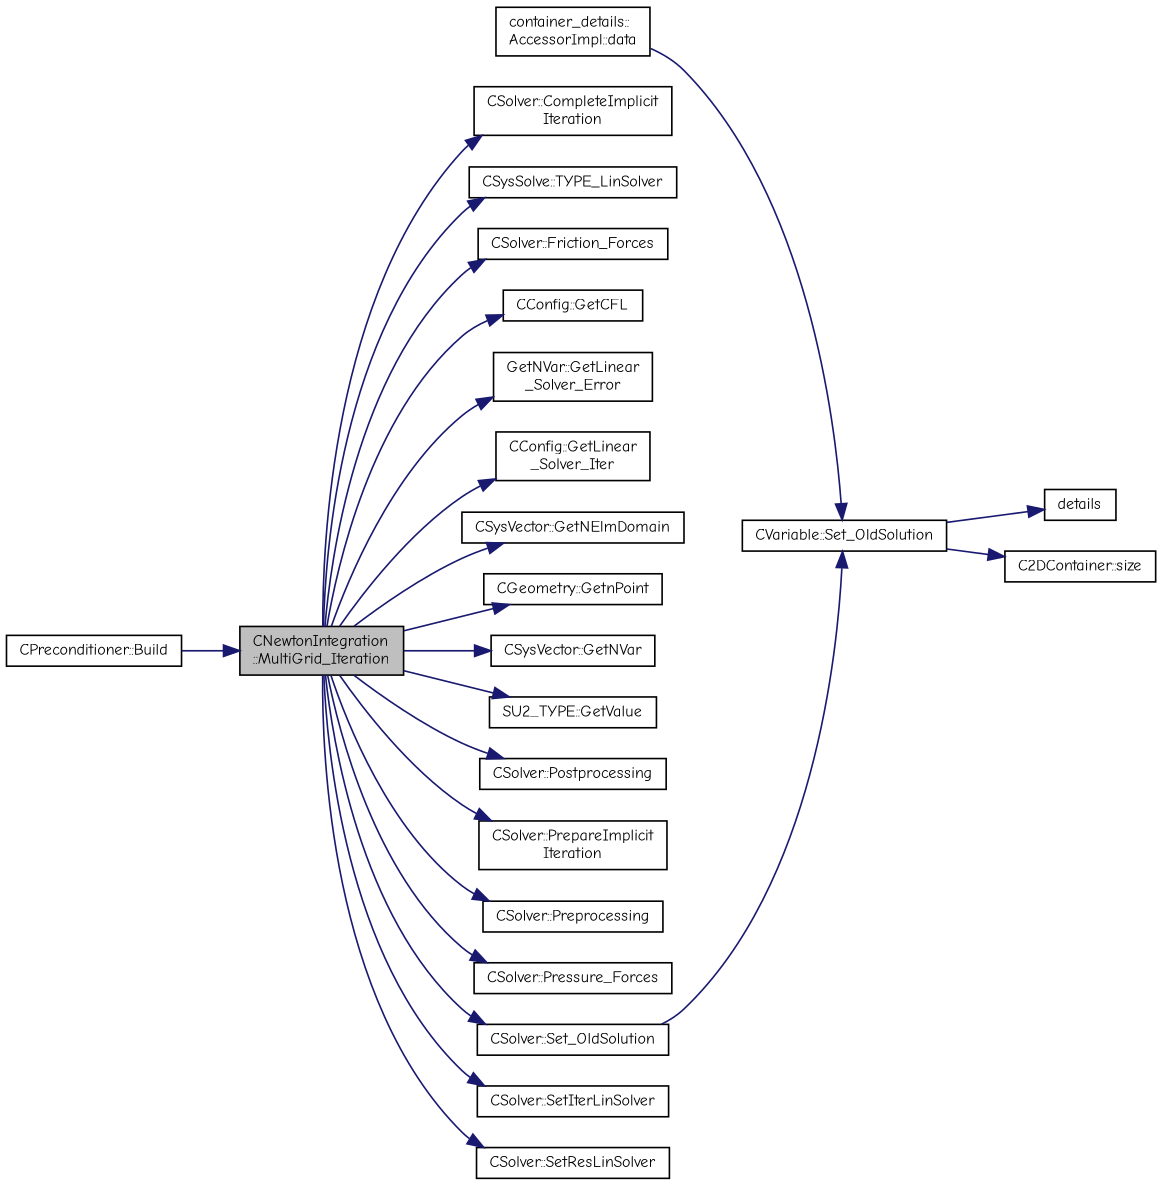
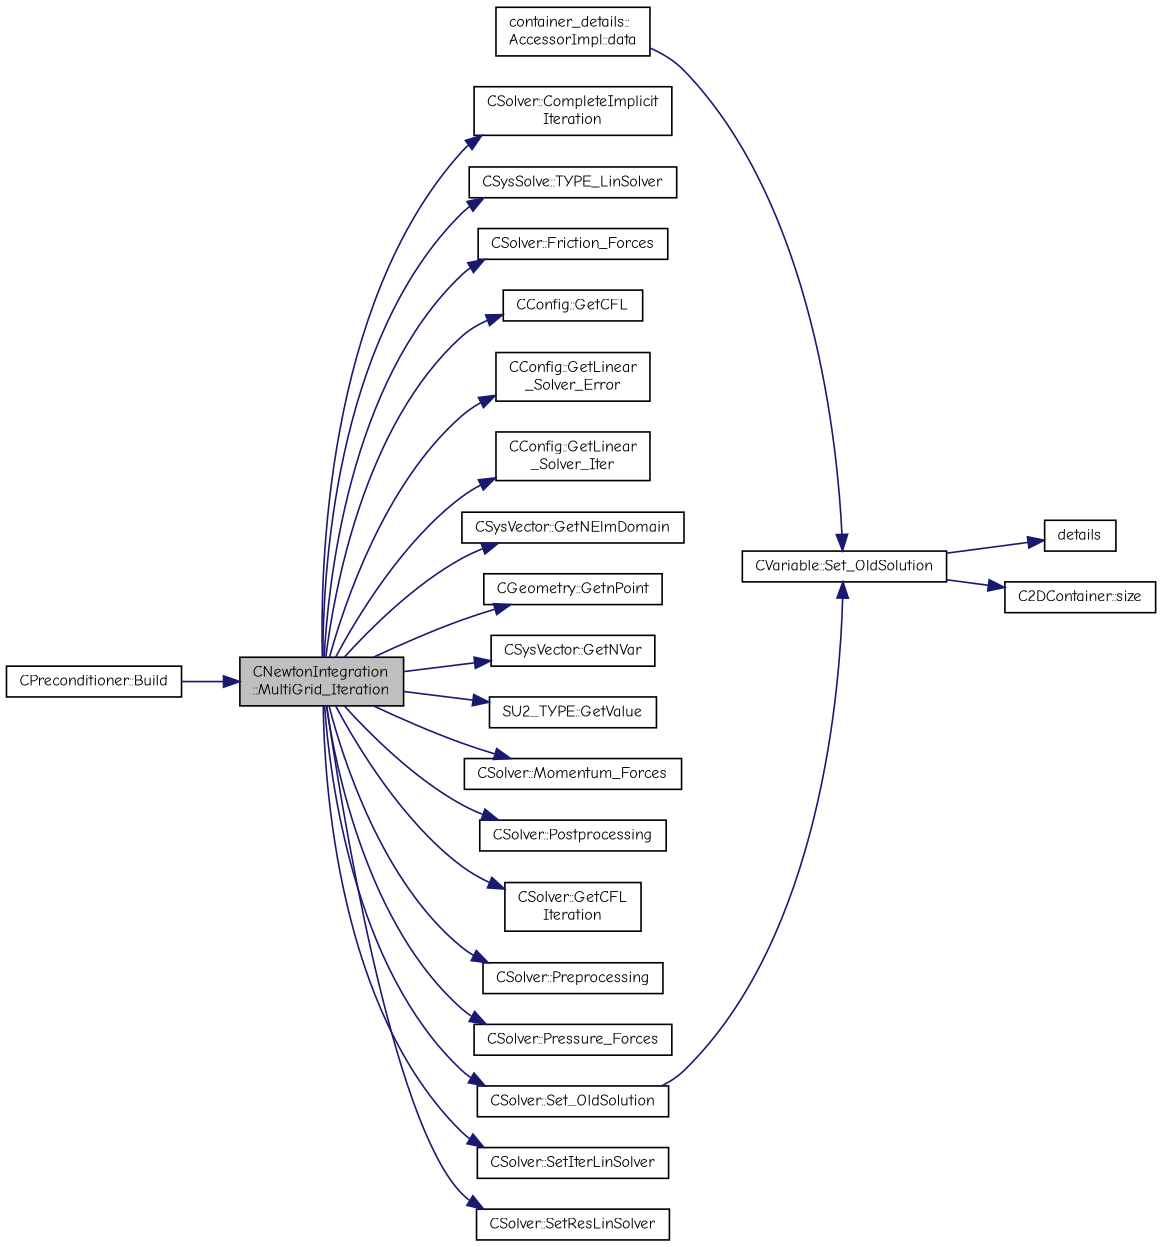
  digraph {
    fontname="Comic Neue"
    rankdir=LR
    node [color=black fillcolor=white fontname="Comic Neue" fontsize=10 shape=record style=filled]
    edge [color=midnightblue fontname="Comic Neue" fontsize=10 labelfontname=Helvetica labelfontsize=10 style=solid]
    n1 [fillcolor=grey75 fontcolor=black height=0.2 label="CNewtonIntegration\l::MultiGrid_Iteration" width=0.4]
    n2 [height=0.2 label="CSolver::CompleteImplicit\lIteration" width=0.4]
    n3 [height=0.2 label="CSysSolve::TYPE_LinSolver" width=0.4]
    n4 [height=0.2 label="CSolver::Friction_Forces" width=0.4]
    n5 [height=0.2 label="CConfig::GetCFL" width=0.4]
-   n6 [height=0.2 label="GetNVar::GetLinear\l_Solver_Error" width=0.4]
+   n6 [height=0.2 label="CConfig::GetLinear\l_Solver_Error" width=0.4]
    n7 [height=0.2 label="CConfig::GetLinear\l_Solver_Iter" width=0.4]
    n8 [height=0.2 label="CSysVector::GetNElmDomain" width=0.4]
    n9 [height=0.2 label="CGeometry::GetnPoint" width=0.4]
    n10 [height=0.2 label="CSysVector::GetNVar" width=0.4]
    n11 [height=0.2 label="SU2_TYPE::GetValue" width=0.4]
+   n12 [height=0.2 label="CSolver::Momentum_Forces" width=0.4]
    n13 [height=0.2 label="CSolver::Postprocessing" width=0.4]
-   n14 [height=0.2 label="CSolver::PrepareImplicit\lIteration" width=0.4]
+   n14 [height=0.2 label="CSolver::GetCFL\lIteration" width=0.4]
    n15 [height=0.2 label="CSolver::Preprocessing" width=0.4]
    n16 [height=0.2 label="CSolver::Pressure_Forces" width=0.4]
    n17 [height=0.2 label="CSolver::Set_OldSolution" width=0.4]
    n18 [height=0.2 label="CSolver::SetIterLinSolver" width=0.4]
    n19 [height=0.2 label="CSolver::SetResLinSolver" width=0.4]
    n20 [height=0.2 label="CPreconditioner::Build" width=0.4]
    n21 [height=0.2 label="CVariable::Set_OldSolution" width=0.4]
    n22 [height=0.2 label=details width=0.4]
    n23 [height=0.2 label="C2DContainer::size" width=0.4]
    n24 [height=0.2 label="container_details::\lAccessorImpl::data" width=0.4]
    n1 -> n2
    n1 -> n3
    n1 -> n4
    n1 -> n5
    n1 -> n6
    n1 -> n7
    n1 -> n8
    n1 -> n9
    n1 -> n10
    n1 -> n11
+   n1 -> n12
    n1 -> n13
    n1 -> n14
    n1 -> n15
    n1 -> n16
    n1 -> n17
    n1 -> n18
    n1 -> n19
    n17 -> n21
    n20 -> n1
    n21 -> n22
    n21 -> n23
    n24 -> n21
  }
